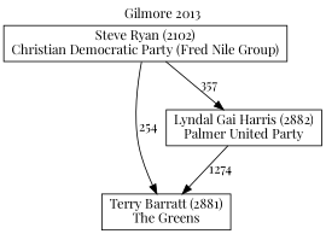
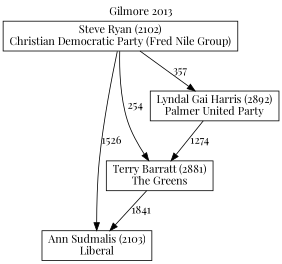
  digraph {
    fontname="Playfair Display"
    label="Gilmore 2013"
    labelloc=t
    mclimit=10
    node [fontname="Playfair Display" shape=box]
    edge [fontname="Playfair Display"]
+   n1 [label="Ann Sudmalis (2103)\nLiberal"]
    n2 [label="Terry Barratt (2881)\nThe Greens"]
-   n3 [label="Lyndal Gai Harris (2882)\nPalmer United Party"]
+   n3 [label="Lyndal Gai Harris (2892)\nPalmer United Party"]
    n4 [label="Steve Ryan (2102)\nChristian Democratic Party (Fred Nile Group)"]
+   n2 -> n1 [label=1841]
    n3 -> n2 [label=1274]
+   n4 -> n1 [label=1526]
    n4 -> n2 [label=254]
    n4 -> n3 [label=357]
  }
